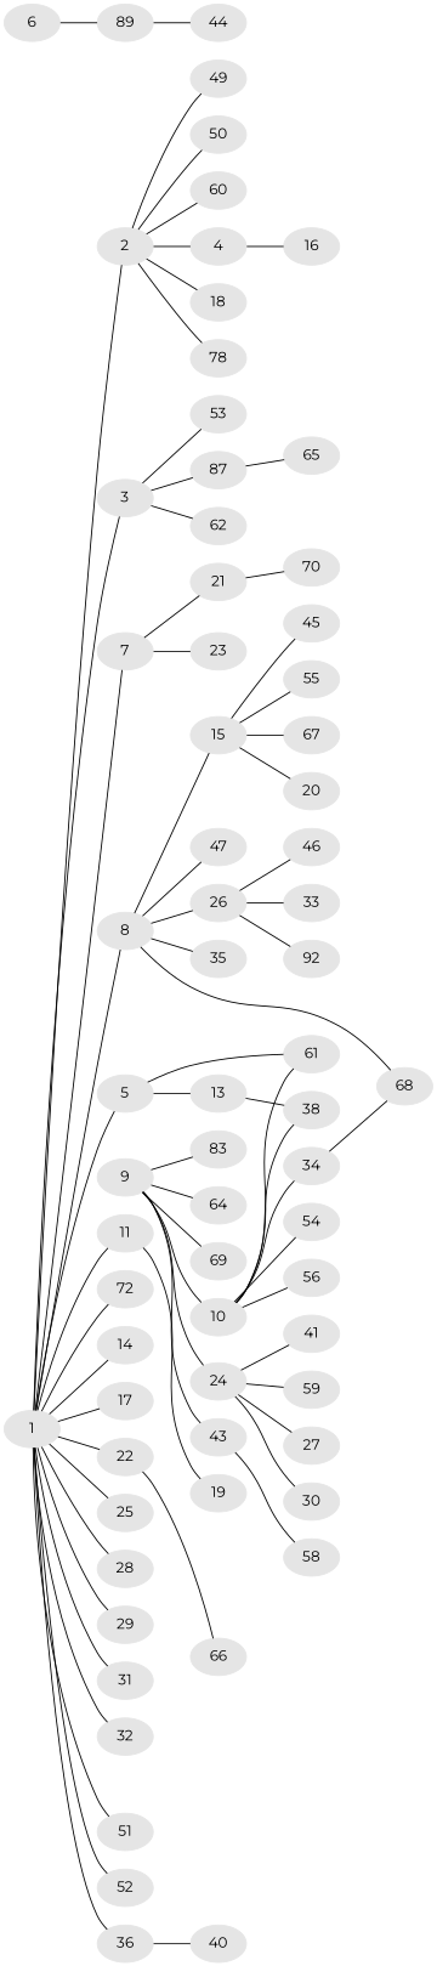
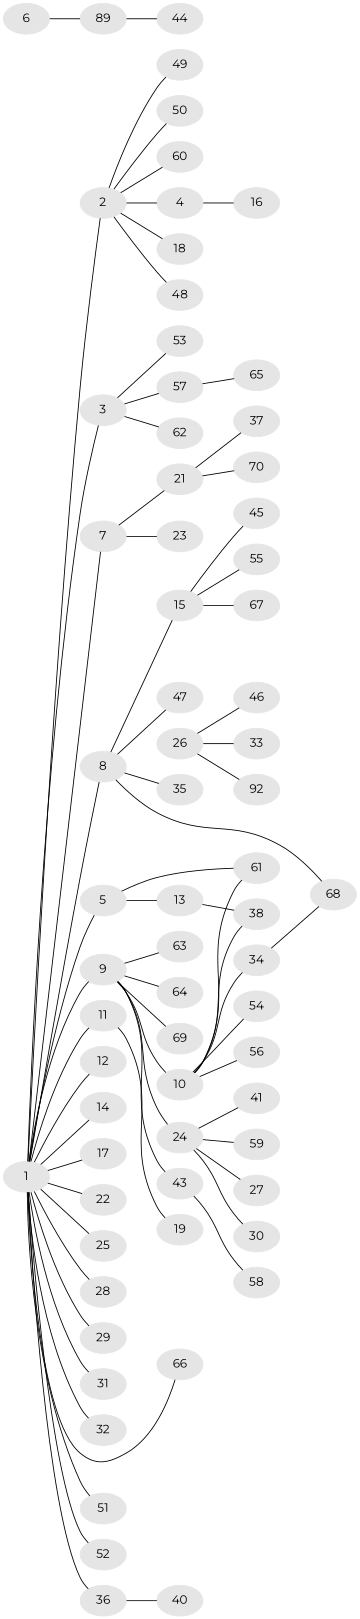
  graph {
    fontname=Montserrat
    rankdir=LR
    node [color=gray90 fontname=Montserrat style=filled]
    edge [fontname=Montserrat]
    1
    2
    3
    5
    7
    8
    9
    11
-   12 [label=72]
+   12
    14
    17
    22
    25
    28
    29
    31
    32
    36
    51
    52
    66
    4
    18
-   48 [label=78]
+   48
    49
    50
    60
    53
-   57 [label=87]
+   57
    62
    13
    61
    21
    23
    15
    26
    35
    47
    68
    10
    24
    43
-   63 [label=83]
+   63
    64
    69
    19
    40
    16
    65
    n50 [label=89]
    6
    38
    44
+   37
    70
-   20
    45
    55
    67
    33
    n61 [label=92]
    46
    34
    54
    56
    27
    30
    41
    59
    58
    1 -- 2
    1 -- 3
    1 -- 5
    1 -- 7
    1 -- 8
+   1 -- 9
    1 -- 11
    1 -- 12
    1 -- 14
    1 -- 17
    1 -- 22
    1 -- 25
    1 -- 28
    1 -- 29
    1 -- 31
    1 -- 32
    1 -- 36
    1 -- 51
    1 -- 52
-   22 -- 66
+   1 -- 66
    2 -- 4
    2 -- 18
    2 -- 48
    2 -- 49
    2 -- 50
    2 -- 60
    3 -- 53
    3 -- 57
    3 -- 62
    5 -- 13
    5 -- 61
    7 -- 21
    7 -- 23
    8 -- 15
-   8 -- 26
    8 -- 35
    8 -- 47
    8 -- 68
    9 -- 10
    9 -- 24
    9 -- 43
    9 -- 63
    9 -- 64
    9 -- 69
    11 -- 19
    36 -- 40
    4 -- 16
    57 -- 65
    13 -- 38
+   21 -- 37
    21 -- 70
-   15 -- 20
    15 -- 45
    15 -- 55
    15 -- 67
    26 -- 33
    26 -- n61
    26 -- 46
    10 -- 61
    10 -- 38
    10 -- 34
    10 -- 54
    10 -- 56
    24 -- 27
    24 -- 30
    24 -- 41
    24 -- 59
    43 -- 58
    n50 -- 44
    6 -- n50
    34 -- 68
  }
